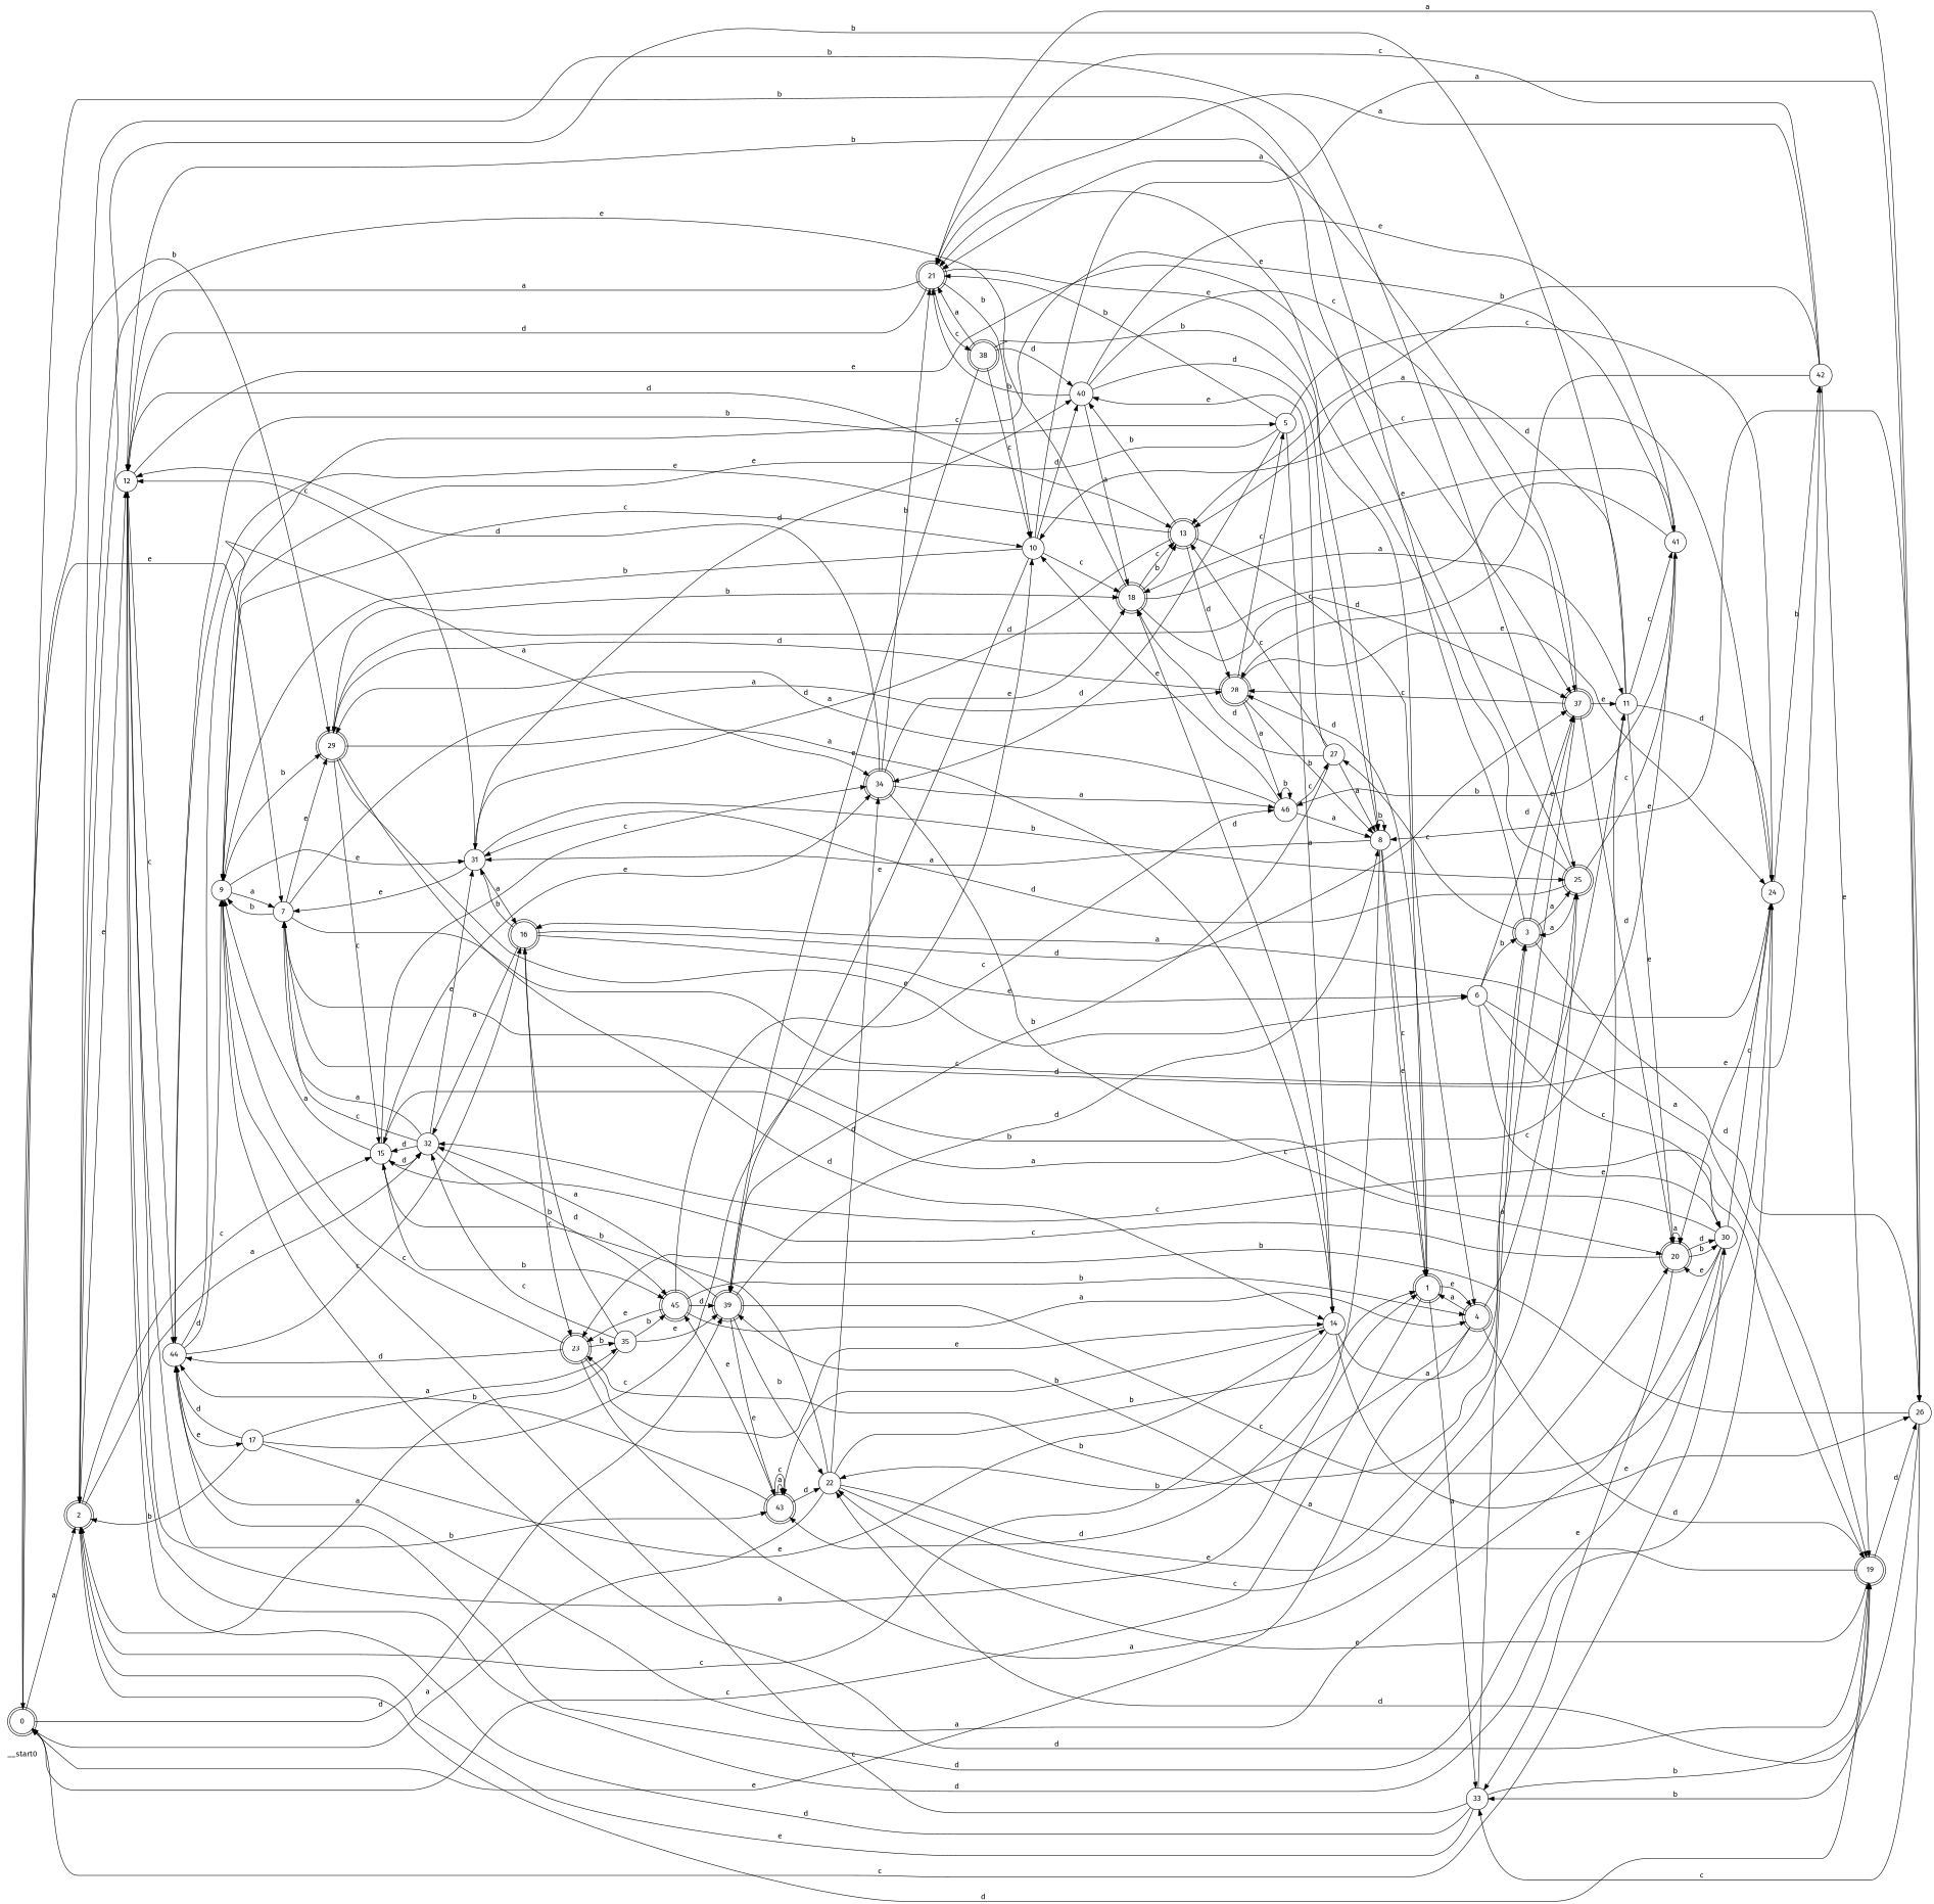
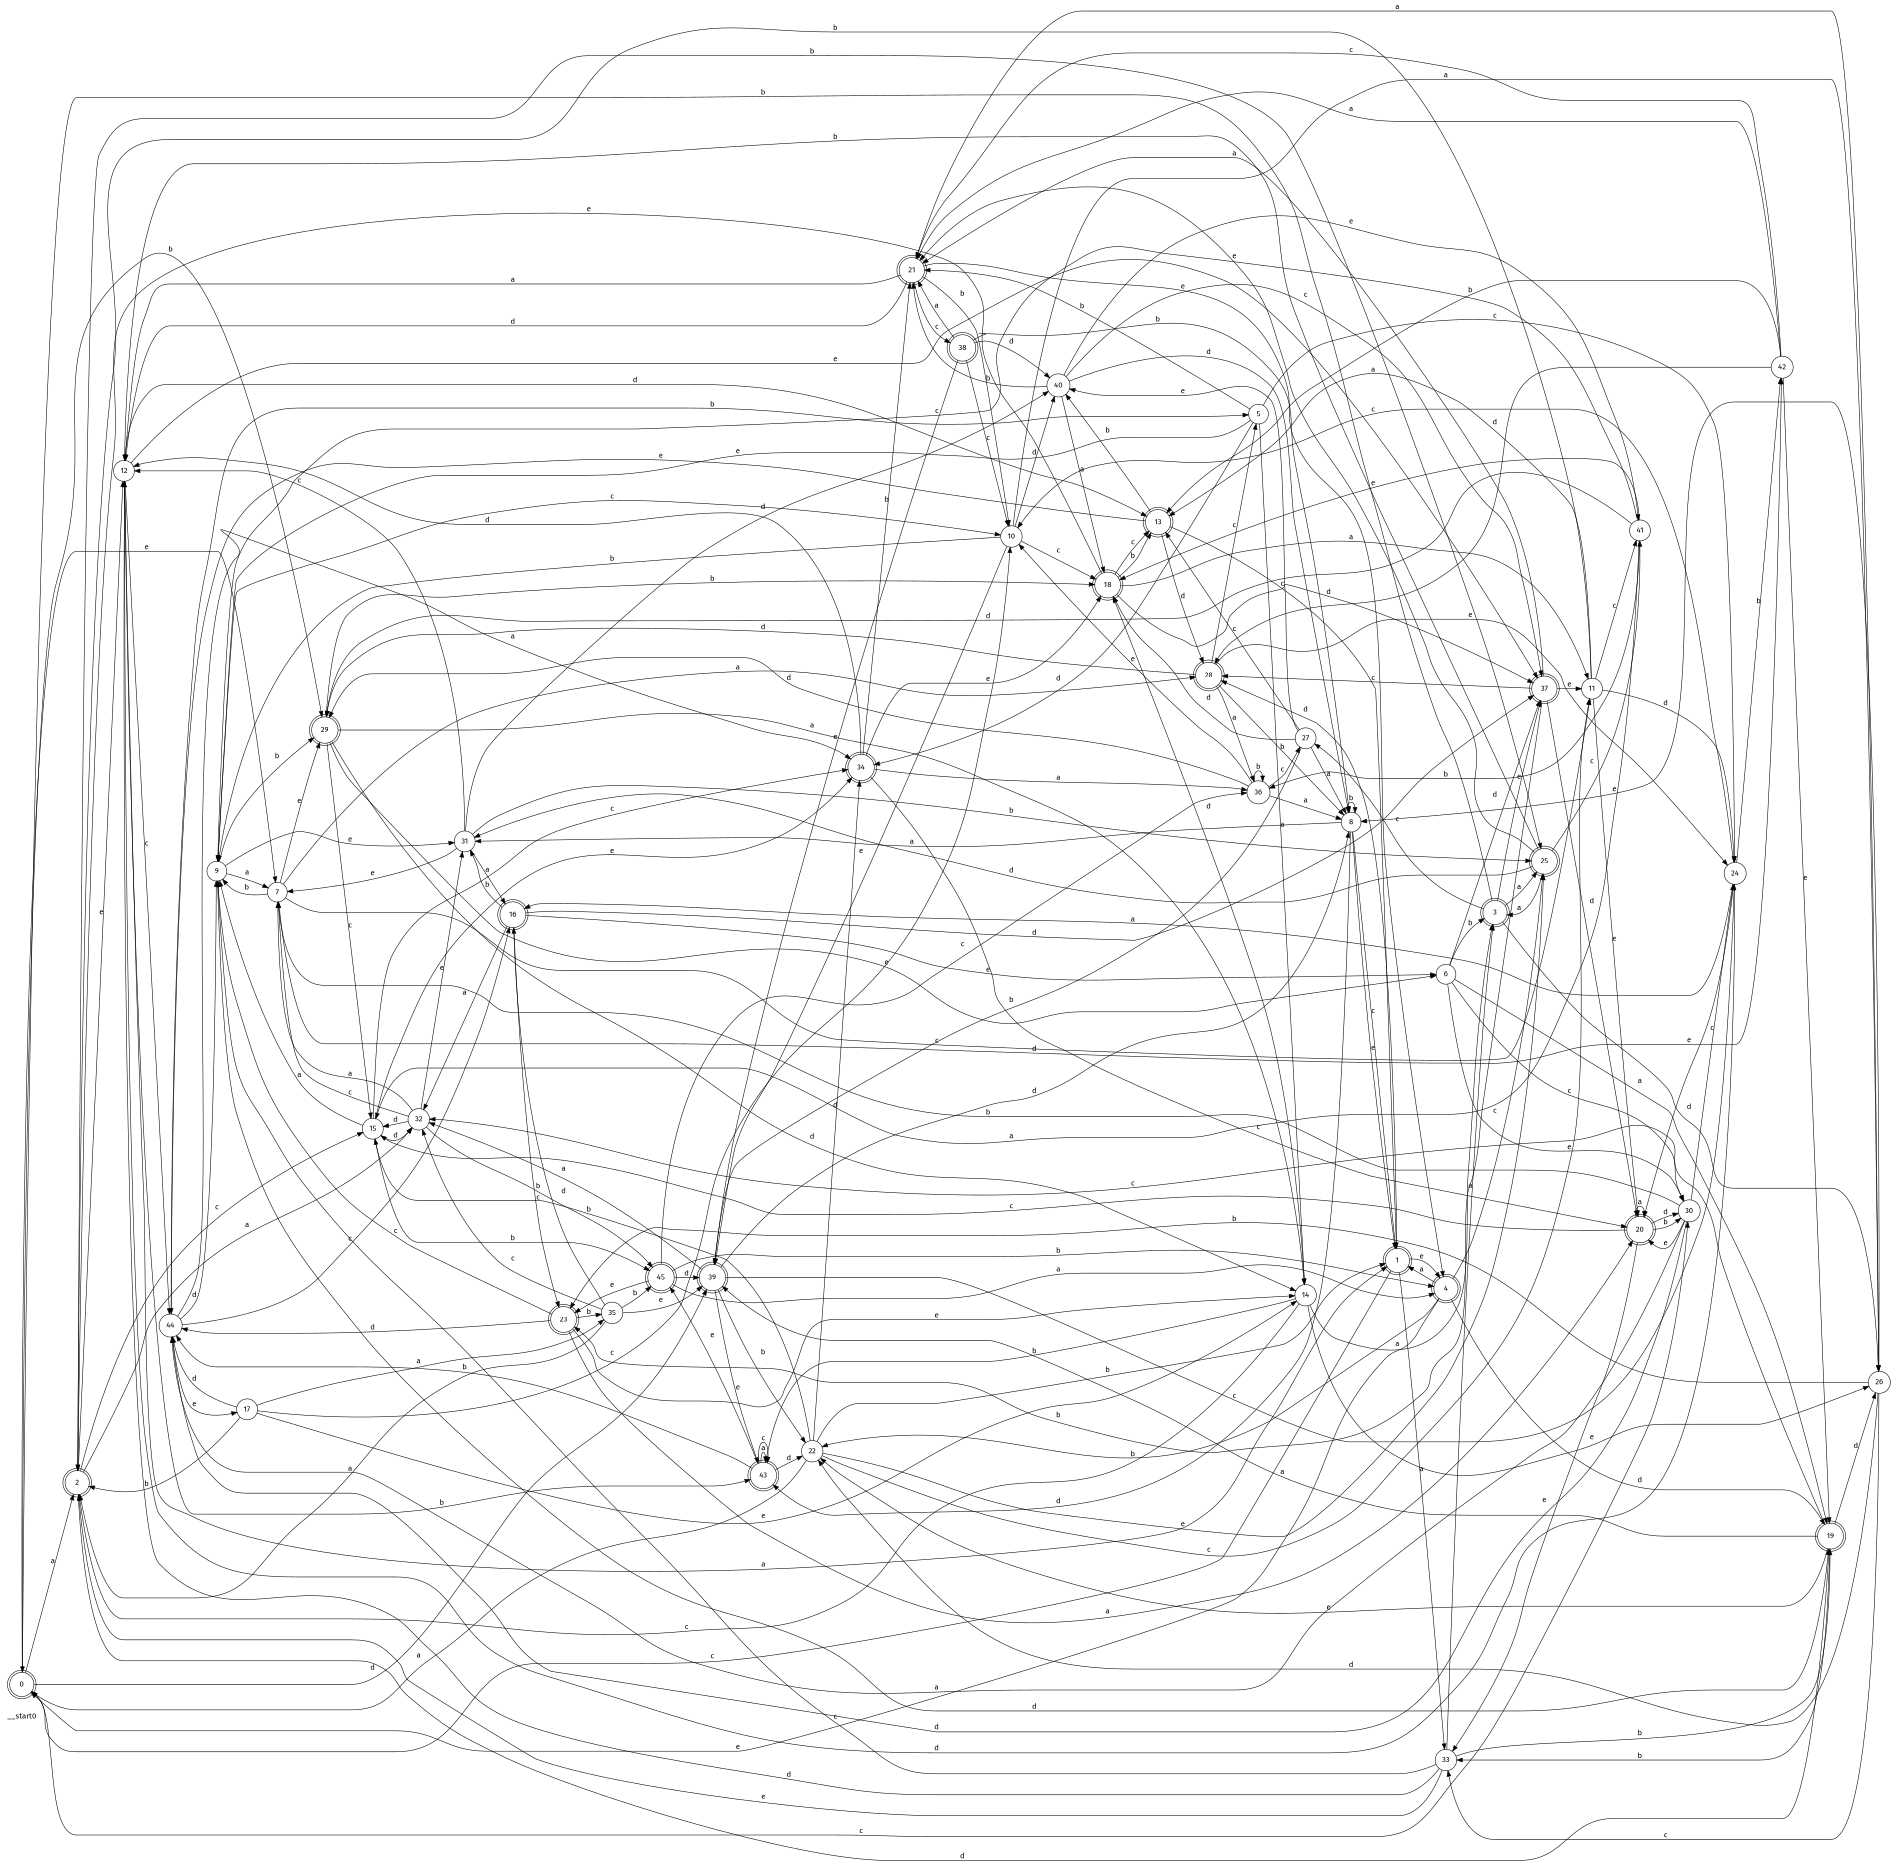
  digraph {
    fontname="Fira Sans"
    rankdir=LR
    node [fontname="Fira Sans" shape=circle color=black fillcolor=white style=filled]
    edge [fontname="Fira Sans"]
    __start0 [shape=none color="" fillcolor="" style=""]
    n2 [label=0 shape=doublecircle style="rounded,filled"]
    n3 [label=2 shape=doublecircle style="rounded,filled"]
    n4 [label=7]
    n5 [label=29 shape=doublecircle style="rounded,filled"]
    n6 [label=30]
    n7 [label=39 shape=doublecircle style="rounded,filled"]
    n8 [label=12]
    n9 [label=15]
    n10 [label=19 shape=doublecircle style="rounded,filled"]
    n11 [label=25 shape=doublecircle style="rounded,filled"]
    n12 [label=32]
    n13 [label=28 shape=doublecircle style="rounded,filled"]
    n14 [label=9]
    n15 [label=11]
    n16 [label=42]
    n17 [label=14]
    n18 [label=6]
    n19 [label=18 shape=doublecircle style="rounded,filled"]
    n20 [label=24]
    n21 [label=20 shape=doublecircle style="rounded,filled"]
    n22 [label=44]
    n23 [label=22]
    n24 [label=8]
    n25 [label=43 shape=doublecircle style="rounded,filled"]
    n26 [label=1 shape=doublecircle style="rounded,filled"]
    n27 [label=4 shape=doublecircle style="rounded,filled"]
    n28 [label=33]
    n29 [label=34 shape=doublecircle style="rounded,filled"]
    n30 [label=5]
-   n31 [label=46]
+   n31 [label=36]
    n32 [label=3 shape=doublecircle style="rounded,filled"]
    n33 [label=37 shape=doublecircle style="rounded,filled"]
    n34 [label=13 shape=doublecircle style="rounded,filled"]
    n35 [label=45 shape=doublecircle style="rounded,filled"]
    n36 [label=26]
    n37 [label=21 shape=doublecircle style="rounded,filled"]
    n38 [label=31]
    n39 [label=41]
    n40 [label=27]
    n41 [label=23 shape=doublecircle style="rounded,filled"]
    n42 [label=40]
    n43 [label=10]
    n44 [label=38 shape=doublecircle style="rounded,filled"]
    n45 [label=16 shape=doublecircle style="rounded,filled"]
    n46 [label=17]
    n47 [label=35]
    n2 -> n3 [label=a]
    n2 -> n4 [label=e]
    n2 -> n5 [label=b]
    n2 -> n6 [label=c]
    n2 -> n7 [label=d]
    n3 -> n8 [label=e]
    n3 -> n9 [label=c]
    n3 -> n10 [label=d]
    n3 -> n11 [label=b]
    n3 -> n12 [label=a]
    n4 -> n5 [label=e]
    n4 -> n13 [label=a]
    n4 -> n14 [label=b]
    n4 -> n15 [label=c]
    n4 -> n16 [label=d]
    n5 -> n9 [label=c]
    n5 -> n17 [label=a]
    n5 -> n17 [label=d]
    n5 -> n18 [label=e]
    n5 -> n19 [label=b]
    n6 -> n4 [label=b]
    n6 -> n20 [label=c]
    n6 -> n21 [label=e]
    n6 -> n22 [label=a]
    n6 -> n22 [label=d]
    n7 -> n12 [label=a]
    n7 -> n20 [label=c]
    n7 -> n23 [label=b]
    n7 -> n24 [label=d]
    n7 -> n25 [label=e]
    n8 -> n22 [label=c]
    n8 -> n25 [label=b]
    n8 -> n26 [label=a]
    n8 -> n33 [label=e]
    n8 -> n34 [label=d]
    n9 -> n12 [label=d]
    n9 -> n14 [label=a]
    n9 -> n29 [label=c]
    n9 -> n29 [label=e]
    n9 -> n35 [label=b]
    n10 -> n7 [label=a]
    n10 -> n12 [label=c]
    n10 -> n23 [label=e]
    n10 -> n28 [label=b]
    n10 -> n36 [label=d]
    n11 -> n8 [label=b]
    n11 -> n32 [label=a]
    n11 -> n37 [label=e]
    n11 -> n38 [label=d]
    n11 -> n39 [label=c]
    n12 -> n4 [label=a]
    n12 -> n4 [label=c]
    n12 -> n9 [label=d]
    n12 -> n35 [label=b]
    n12 -> n38 [label=e]
    n13 -> n5 [label=d]
    n13 -> n20 [label=e]
    n13 -> n24 [label=b]
    n13 -> n30 [label=c]
    n13 -> n31 [label=a]
    n14 -> n4 [label=a]
    n14 -> n5 [label=b]
    n14 -> n10 [label=d]
    n14 -> n38 [label=e]
    n14 -> n43 [label=c]
    n15 -> n3 [label=b]
    n15 -> n20 [label=d]
    n15 -> n21 [label=e]
    n15 -> n34 [label=a]
    n15 -> n39 [label=c]
    n16 -> n10 [label=e]
    n16 -> n13 [label=d]
    n16 -> n34 [label=b]
    n16 -> n37 [label=a]
    n16 -> n37 [label=c]
    n17 -> n3 [label=c]
    n17 -> n19 [label=d]
    n17 -> n25 [label=b]
    n17 -> n32 [label=a]
    n17 -> n36 [label=e]
    n18 -> n6 [label=c]
    n18 -> n6 [label=e]
    n18 -> n10 [label=a]
    n18 -> n32 [label=b]
    n18 -> n33 [label=d]
    n19 -> n3 [label=e]
    n19 -> n15 [label=a]
    n19 -> n33 [label=d]
    n19 -> n34 [label=b]
    n19 -> n34 [label=c]
    n20 -> n8 [label=d]
    n20 -> n16 [label=b]
    n20 -> n21 [label=e]
    n20 -> n43 [label=c]
    n20 -> n45 [label=a]
    n21 -> n6 [label=b]
    n21 -> n6 [label=d]
    n21 -> n9 [label=c]
    n21 -> n21 [label=a]
    n21 -> n28 [label=e]
    n22 -> n14 [label=d]
    n22 -> n29 [label=a]
    n22 -> n30 [label=b]
    n22 -> n45 [label=c]
    n22 -> n46 [label=e]
    n23 -> n2 [label=a]
    n23 -> n9 [label=b]
    n23 -> n11 [label=e]
    n23 -> n15 [label=c]
    n23 -> n26 [label=b]
    n23 -> n29 [label=d]
    n24 -> n24 [label=b]
    n24 -> n25 [label=d]
    n24 -> n26 [label=c]
    n24 -> n26 [label=e]
    n24 -> n38 [label=a]
    n25 -> n22 [label=b]
    n25 -> n23 [label=d]
    n25 -> n25 [label=a]
    n25 -> n25 [label=c]
    n25 -> n35 [label=e]
    n26 -> n2 [label=c]
    n26 -> n13 [label=d]
    n26 -> n27 [label=e]
    n26 -> n28 [label=a]
    n27 -> n2 [label=e]
    n27 -> n10 [label=d]
    n27 -> n11 [label=c]
    n27 -> n23 [label=b]
    n27 -> n26 [label=a]
    n28 -> n3 [label=e]
    n28 -> n8 [label=d]
    n28 -> n10 [label=b]
    n28 -> n14 [label=c]
    n28 -> n32 [label=a]
    n29 -> n8 [label=d]
    n29 -> n19 [label=e]
    n29 -> n21 [label=c]
    n29 -> n31 [label=a]
    n29 -> n37 [label=b]
    n30 -> n14 [label=e]
    n30 -> n17 [label=a]
    n30 -> n20 [label=c]
    n30 -> n29 [label=d]
    n30 -> n37 [label=b]
    n31 -> n5 [label=d]
    n31 -> n24 [label=a]
    n31 -> n31 [label=b]
    n31 -> n40 [label=c]
    n31 -> n43 [label=e]
    n32 -> n2 [label=b]
    n32 -> n11 [label=a]
    n32 -> n33 [label=e]
    n32 -> n36 [label=d]
    n32 -> n40 [label=c]
    n33 -> n13 [label=c]
    n33 -> n15 [label=e]
    n33 -> n21 [label=d]
    n33 -> n37 [label=a]
    n33 -> n41 [label=b]
    n34 -> n13 [label=d]
    n34 -> n22 [label=e]
    n34 -> n26 [label=c]
-   n34 -> n38 [label=a]
    n34 -> n42 [label=b]
    n35 -> n7 [label=d]
    n35 -> n27 [label=a]
    n35 -> n27 [label=b]
    n35 -> n31 [label=c]
    n35 -> n41 [label=e]
    n36 -> n23 [label=d]
    n36 -> n24 [label=e]
    n36 -> n28 [label=c]
    n36 -> n37 [label=a]
    n36 -> n41 [label=b]
    n37 -> n8 [label=a]
    n37 -> n8 [label=d]
    n37 -> n27 [label=e]
    n37 -> n43 [label=b]
    n37 -> n44 [label=c]
    n38 -> n4 [label=e]
    n38 -> n8 [label=c]
    n38 -> n11 [label=b]
    n38 -> n42 [label=d]
    n38 -> n45 [label=a]
    n39 -> n5 [label=d]
    n39 -> n9 [label=a]
    n39 -> n14 [label=c]
    n39 -> n19 [label=e]
    n39 -> n31 [label=b]
    n40 -> n7 [label=b]
    n40 -> n19 [label=d]
    n40 -> n24 [label=a]
    n40 -> n34 [label=c]
    n40 -> n42 [label=e]
    n41 -> n14 [label=c]
    n41 -> n17 [label=e]
    n41 -> n21 [label=a]
    n41 -> n22 [label=d]
    n41 -> n47 [label=b]
    n42 -> n19 [label=a]
    n42 -> n24 [label=d]
    n42 -> n33 [label=c]
    n42 -> n37 [label=b]
    n42 -> n39 [label=e]
    n43 -> n7 [label=e]
    n43 -> n14 [label=b]
    n43 -> n19 [label=c]
    n43 -> n36 [label=a]
    n43 -> n42 [label=d]
    n44 -> n7 [label=e]
    n44 -> n24 [label=b]
    n44 -> n37 [label=a]
    n44 -> n42 [label=d]
    n44 -> n43 [label=c]
    n45 -> n12 [label=a]
    n45 -> n18 [label=e]
    n45 -> n33 [label=d]
    n45 -> n38 [label=b]
    n45 -> n41 [label=c]
    n46 -> n3 [label=b]
    n46 -> n17 [label=e]
    n46 -> n22 [label=d]
    n46 -> n43 [label=c]
    n46 -> n47 [label=a]
    n47 -> n3 [label=a]
    n47 -> n7 [label=e]
    n47 -> n12 [label=c]
    n47 -> n35 [label=b]
    n47 -> n45 [label=d]
  }
